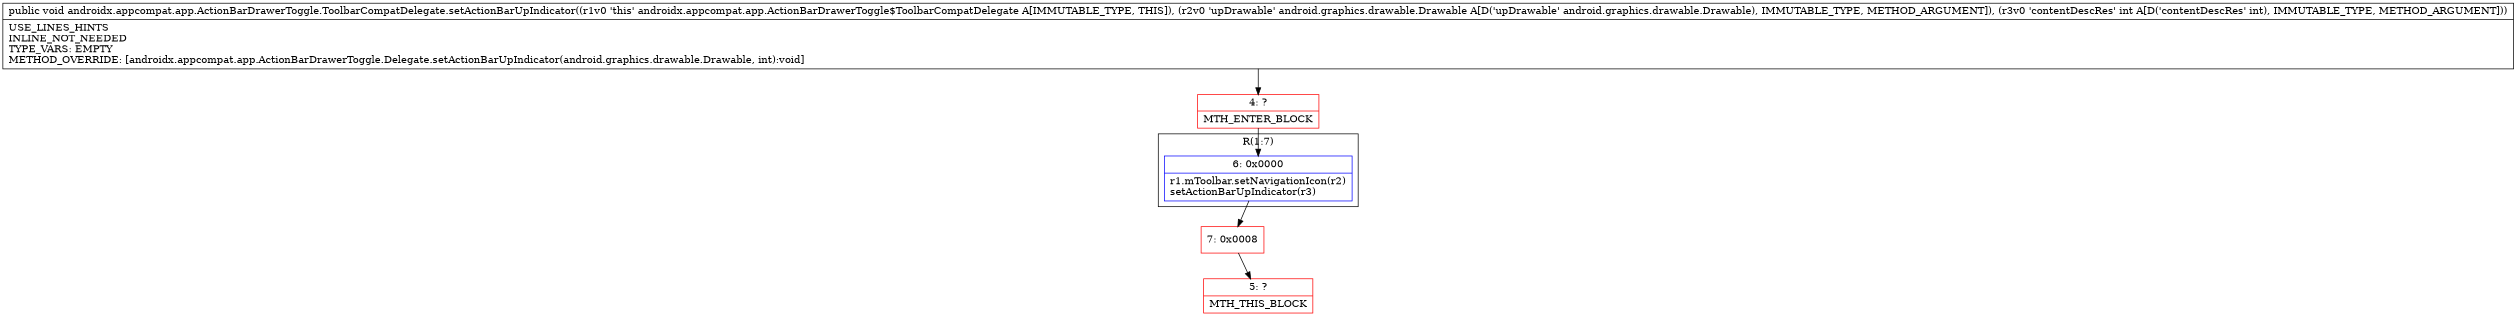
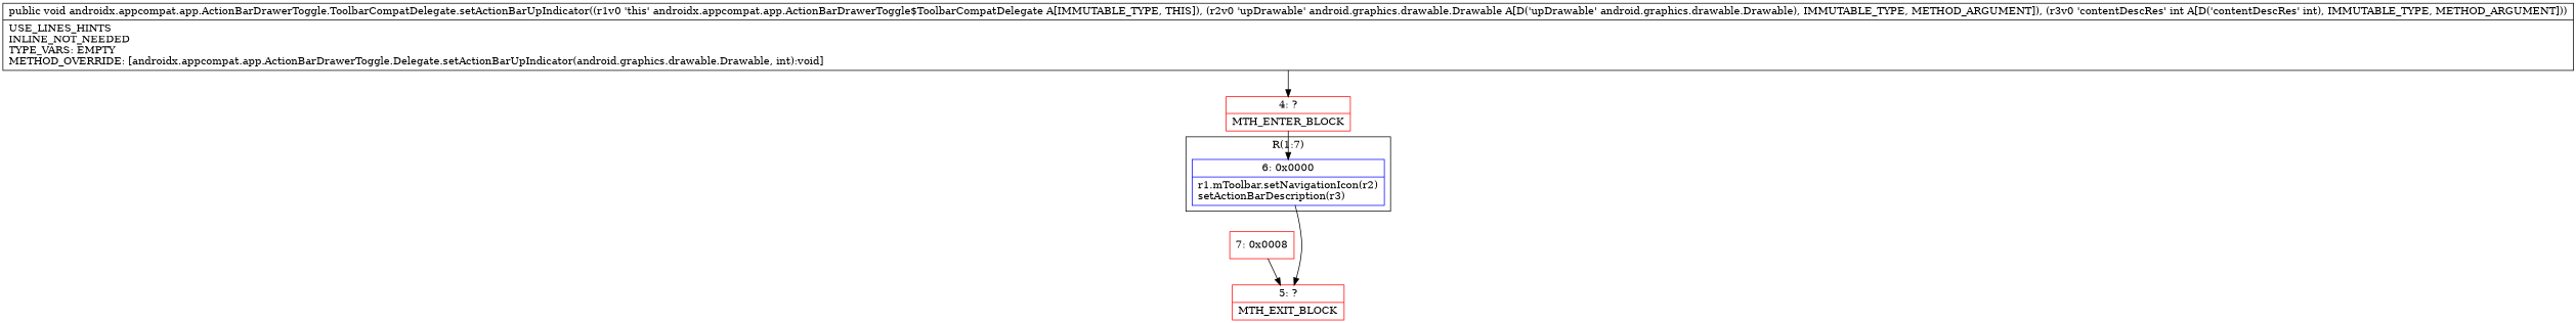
  digraph {
    node [color=red shape=record]
-   n1 [color=blue label="{6\:\ 0x0000|r1.mToolbar.setNavigationIcon(r2)\lsetActionBarUpIndicator(r3)\l}"]
+   n1 [color=blue label="{6\:\ 0x0000|r1.mToolbar.setNavigationIcon(r2)\lsetActionBarDescription(r3)\l}"]
    n2 [label="{7\:\ 0x0008}"]
-   n3 [label="{5\:\ ?|MTH_THIS_BLOCK\l}"]
+   n3 [label="{5\:\ ?|MTH_EXIT_BLOCK\l}"]
    n4 [label="{4\:\ ?|MTH_ENTER_BLOCK\l}"]
    n5 [label="{public void androidx.appcompat.app.ActionBarDrawerToggle.ToolbarCompatDelegate.setActionBarUpIndicator((r1v0 'this' androidx.appcompat.app.ActionBarDrawerToggle$ToolbarCompatDelegate A[IMMUTABLE_TYPE, THIS]), (r2v0 'upDrawable' android.graphics.drawable.Drawable A[D('upDrawable' android.graphics.drawable.Drawable), IMMUTABLE_TYPE, METHOD_ARGUMENT]), (r3v0 'contentDescRes' int A[D('contentDescRes' int), IMMUTABLE_TYPE, METHOD_ARGUMENT]))  | USE_LINES_HINTS\lINLINE_NOT_NEEDED\lTYPE_VARS: EMPTY\lMETHOD_OVERRIDE: [androidx.appcompat.app.ActionBarDrawerToggle.Delegate.setActionBarUpIndicator(android.graphics.drawable.Drawable, int):void]\l}" color=""]
    subgraph cluster_1 {
      label="R(1:7)"
      n1
    }
-   n1 -> n2
+   n1 -> n3
    n2 -> n3
    n4 -> n1
    n5 -> n4
  }
